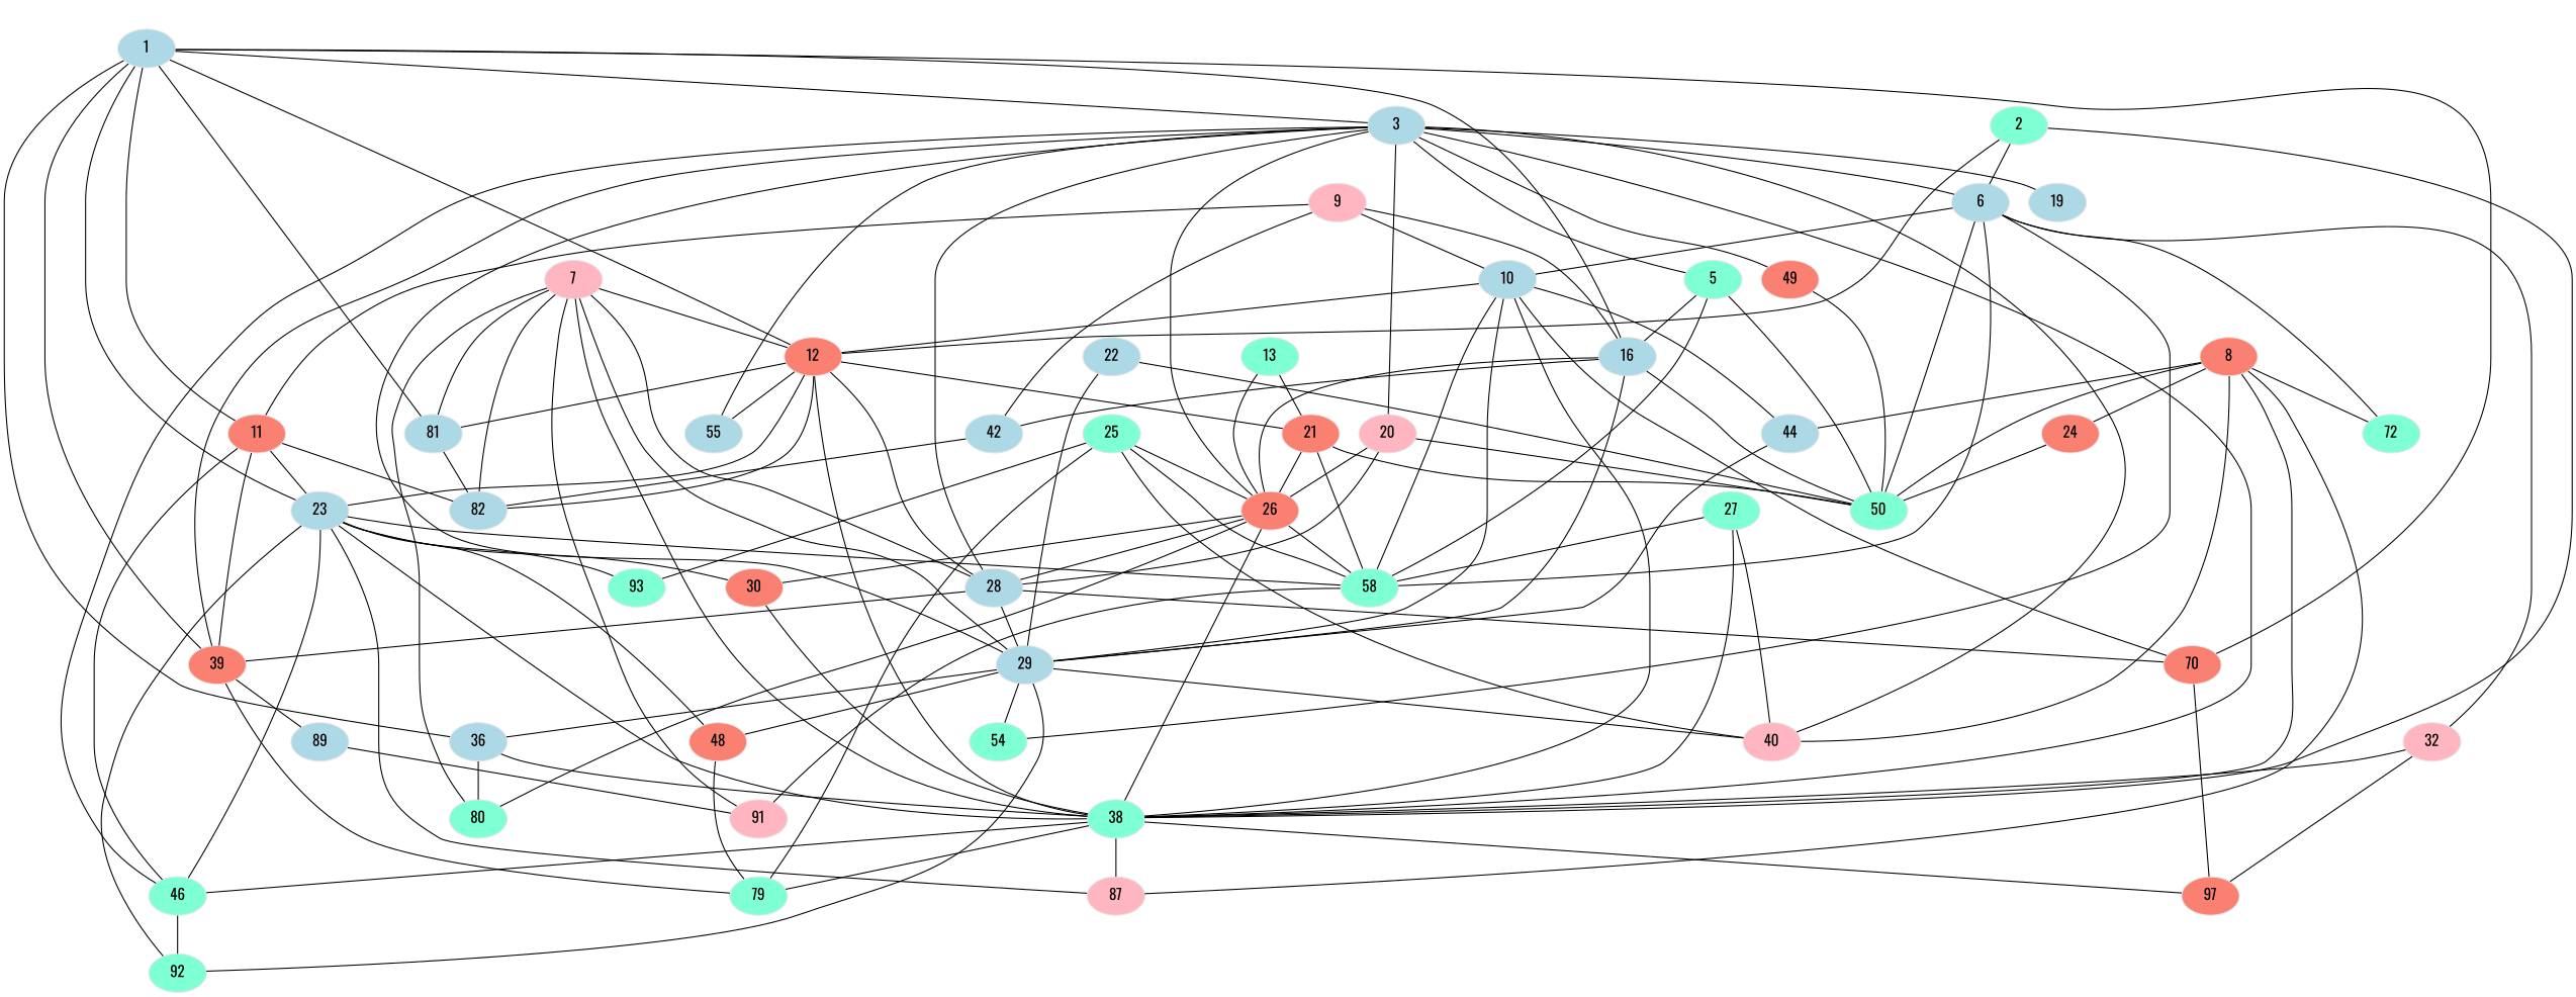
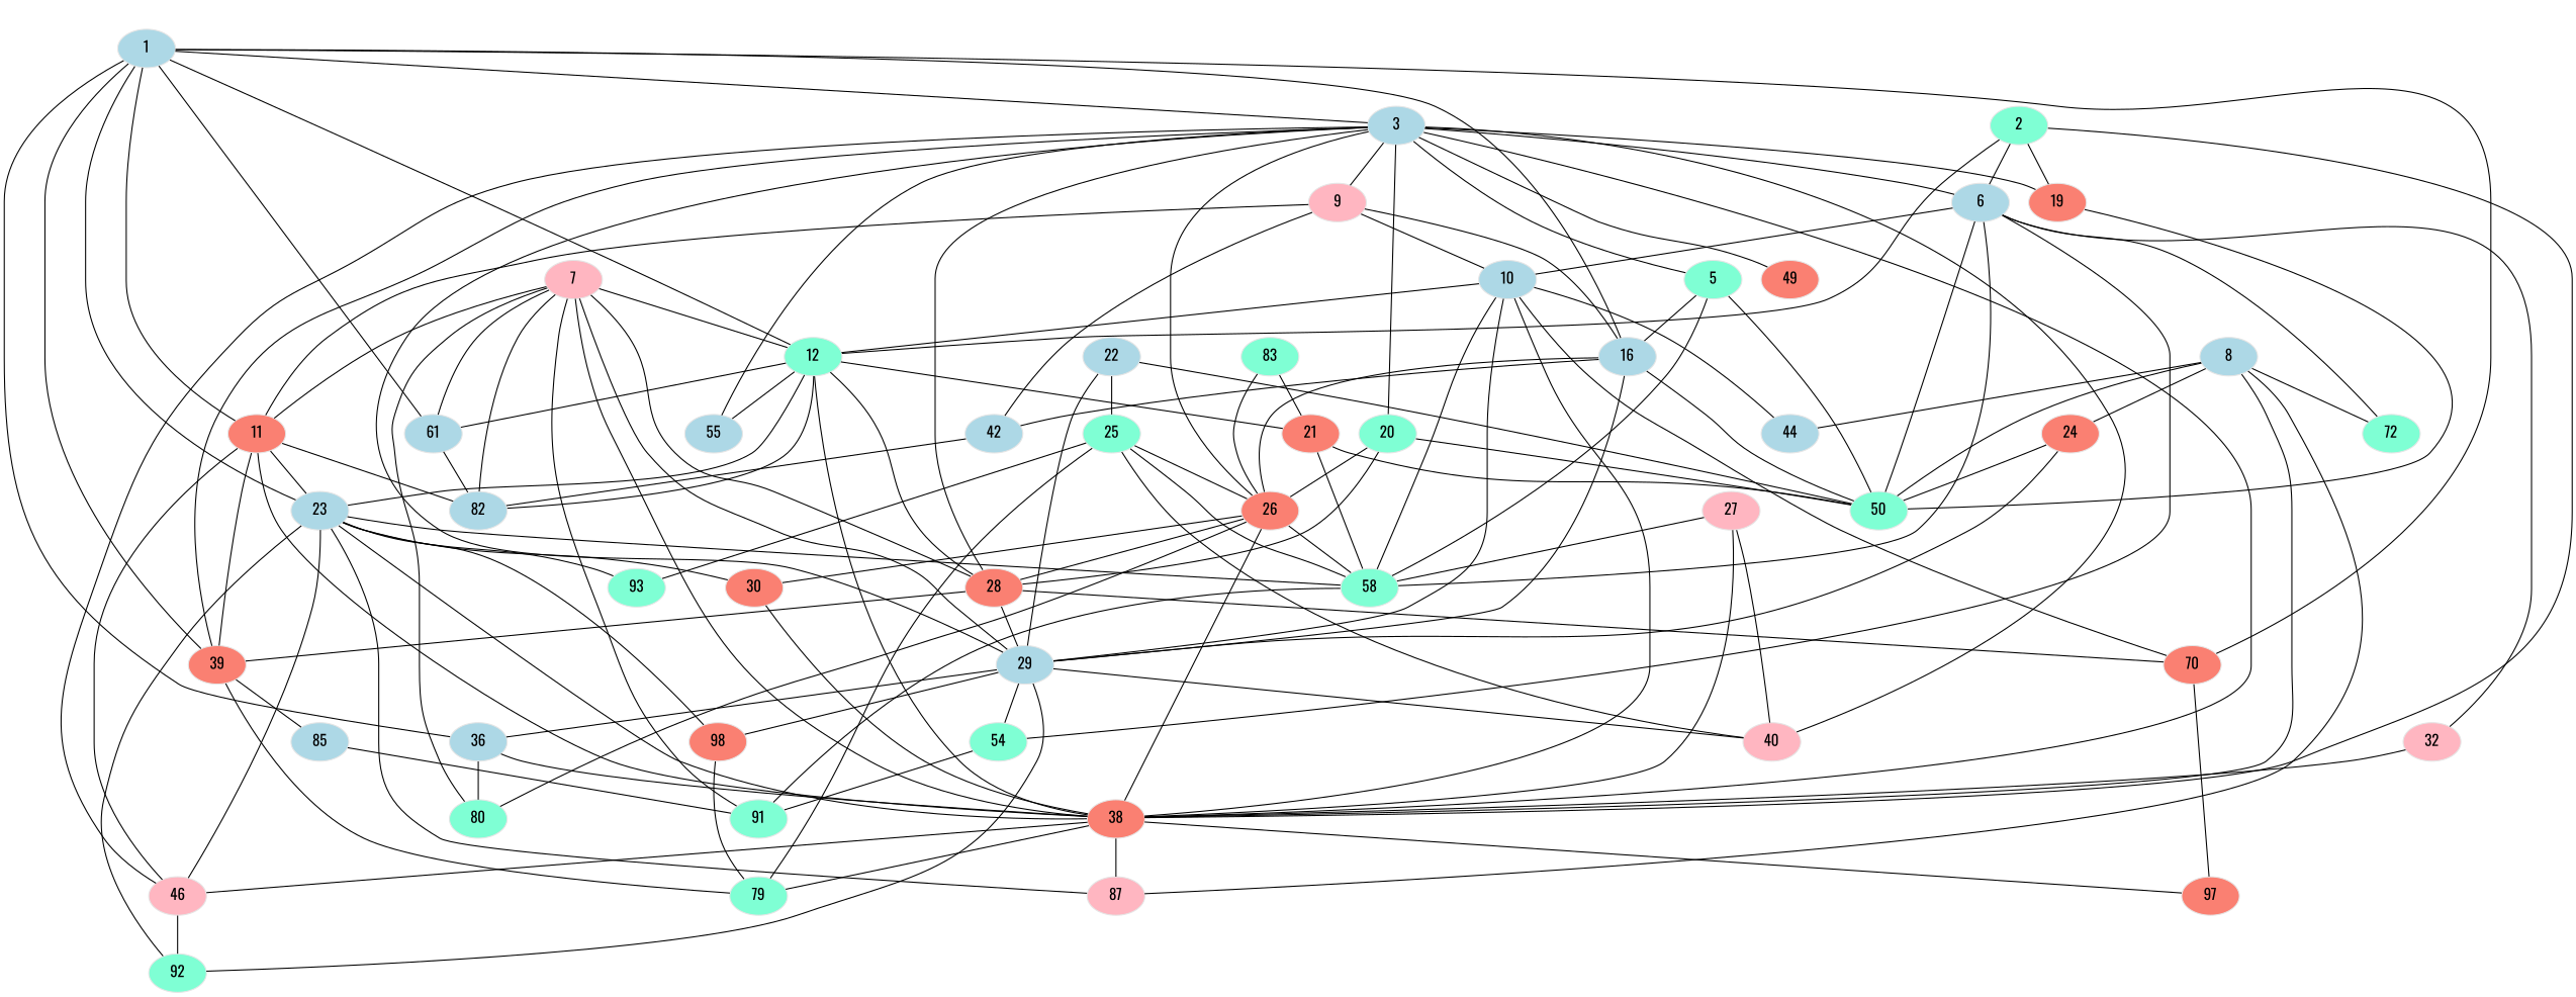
  graph {
    fontname=Oswald
    node [color=gray90 fillcolor=lightblue fontname=Oswald style=filled]
    edge [fontname=Oswald]
    1 [super="+51"]
    3 [super="+102+95+4"]
    11 [fillcolor=salmon super="+83+15+14"]
-   12 [fillcolor=salmon super="+52+84"]
+   12 [fillcolor=aquamarine super="+52+84"]
    16 [super="+61"]
    23 [super="+62+35"]
    36
    39 [fillcolor=salmon super="+41"]
    70 [fillcolor=salmon super="+78"]
-   81
+   81 [label=61]
    6 [super="+74+34"]
-   19
-   38 [fillcolor=aquamarine super="+100+63+47"]
+   19 [fillcolor=salmon]
+   38 [fillcolor=salmon super="+100+63+47"]
    5 [fillcolor=aquamarine super="+98"]
    9 [fillcolor=lightpink super="+56"]
-   20 [fillcolor=lightpink super="+31"]
+   20 [fillcolor=aquamarine super="+31"]
    26 [fillcolor=salmon super="+45"]
-   28 [super="+65"]
+   28 [fillcolor=salmon super="+65"]
    29 [super="+33+69+60+53"]
    40 [fillcolor=lightpink super="+89"]
-   46 [fillcolor=aquamarine]
+   46 [fillcolor=lightpink]
    49 [fillcolor=salmon]
    55
    82 [super="+86"]
    21 [fillcolor=salmon]
    50 [fillcolor=aquamarine super="+88"]
    42
    58 [fillcolor=aquamarine super="+76"]
    87 [fillcolor=lightpink super="+96"]
    30 [fillcolor=salmon]
-   48 [fillcolor=salmon]
+   48 [fillcolor=salmon label=98]
    92 [fillcolor=aquamarine]
    93 [fillcolor=aquamarine]
    80 [fillcolor=aquamarine]
    79 [fillcolor=aquamarine]
-   85 [label=89]
+   85
    97 [fillcolor=salmon]
    10 [super="+17"]
    32 [fillcolor=lightpink]
    54 [fillcolor=aquamarine]
    72 [fillcolor=aquamarine]
    2 [fillcolor=aquamarine]
-   91 [fillcolor=lightpink]
+   91 [fillcolor=aquamarine]
    44
    7 [fillcolor=lightpink super="+75+64"]
-   8 [fillcolor=salmon super="+18"]
+   8 [super="+18"]
    24 [fillcolor=salmon]
-   13 [fillcolor=aquamarine]
+   13 [fillcolor=aquamarine label=83]
    25 [fillcolor=aquamarine super="+67"]
    22
-   27 [fillcolor=aquamarine]
+   27 [fillcolor=lightpink]
    1 -- 3
    1 -- 11 [weight=2]
    1 -- 12
    1 -- 16
    1 -- 23
    1 -- 36
    1 -- 39
    1 -- 70
    1 -- 81
    3 -- 39
    3 -- 6
    3 -- 19 [weight=2]
    3 -- 38
    3 -- 5
+   3 -- 9
    3 -- 20
    3 -- 26
    3 -- 28
    3 -- 29
    3 -- 40 [weight=2]
    3 -- 46
    3 -- 49
    3 -- 55
    11 -- 23
    11 -- 39
+   11 -- 38
    11 -- 46
    11 -- 82
    12 -- 23
    12 -- 81
    12 -- 38
    12 -- 28
    12 -- 55
    12 -- 82 [weight=2]
    12 -- 21
    16 -- 26
    16 -- 29
    16 -- 50
    16 -- 42
    23 -- 38
    23 -- 46
    23 -- 58
    23 -- 87
    23 -- 30
    23 -- 48
    23 -- 92
    23 -- 93
    36 -- 38
    36 -- 80
    39 -- 79
    39 -- 85
    70 -- 97
    81 -- 82
    6 -- 50
    6 -- 58
    6 -- 10
    6 -- 32
    6 -- 54
    6 -- 72
    38 -- 46
    38 -- 87
    38 -- 79
    38 -- 97
    5 -- 16
    5 -- 50
    5 -- 58
    9 -- 11
    9 -- 16
    9 -- 42
    9 -- 10
    20 -- 26
    20 -- 28
    20 -- 50
    26 -- 38
    26 -- 28
    26 -- 58 [weight=2]
    26 -- 30
    26 -- 80
    28 -- 39
    28 -- 70
    28 -- 29
    29 -- 36
    29 -- 40 [weight=2]
    29 -- 48 [weight=2]
    29 -- 92
    29 -- 54
    46 -- 92
-   49 -- 50
-   21 -- 26
+   19 -- 50
    21 -- 50
    21 -- 58
    42 -- 82
    58 -- 91
    30 -- 38
    48 -- 79
    85 -- 91
    10 -- 12
    10 -- 70
    10 -- 38
    10 -- 29
    10 -- 58
    10 -- 44
    32 -- 38
-   32 -- 97
+   54 -- 91
    2 -- 12
    2 -- 6
+   2 -- 19
    2 -- 38
+   7 -- 11
    7 -- 12 [weight=2]
    7 -- 81
    7 -- 38 [weight=2]
    7 -- 28
    7 -- 29 [weight=2]
    7 -- 82
    7 -- 80
    7 -- 91
    8 -- 38
-   8 -- 40
    8 -- 50
    8 -- 87
    8 -- 72
    8 -- 44
    8 -- 24
-   44 -- 29
+   24 -- 29
    24 -- 50
    13 -- 26
    13 -- 21
    25 -- 26
    25 -- 40
    25 -- 58
    25 -- 93
    25 -- 79
    22 -- 29
    22 -- 50
+   22 -- 25
    27 -- 38
    27 -- 40
    27 -- 58
  }
